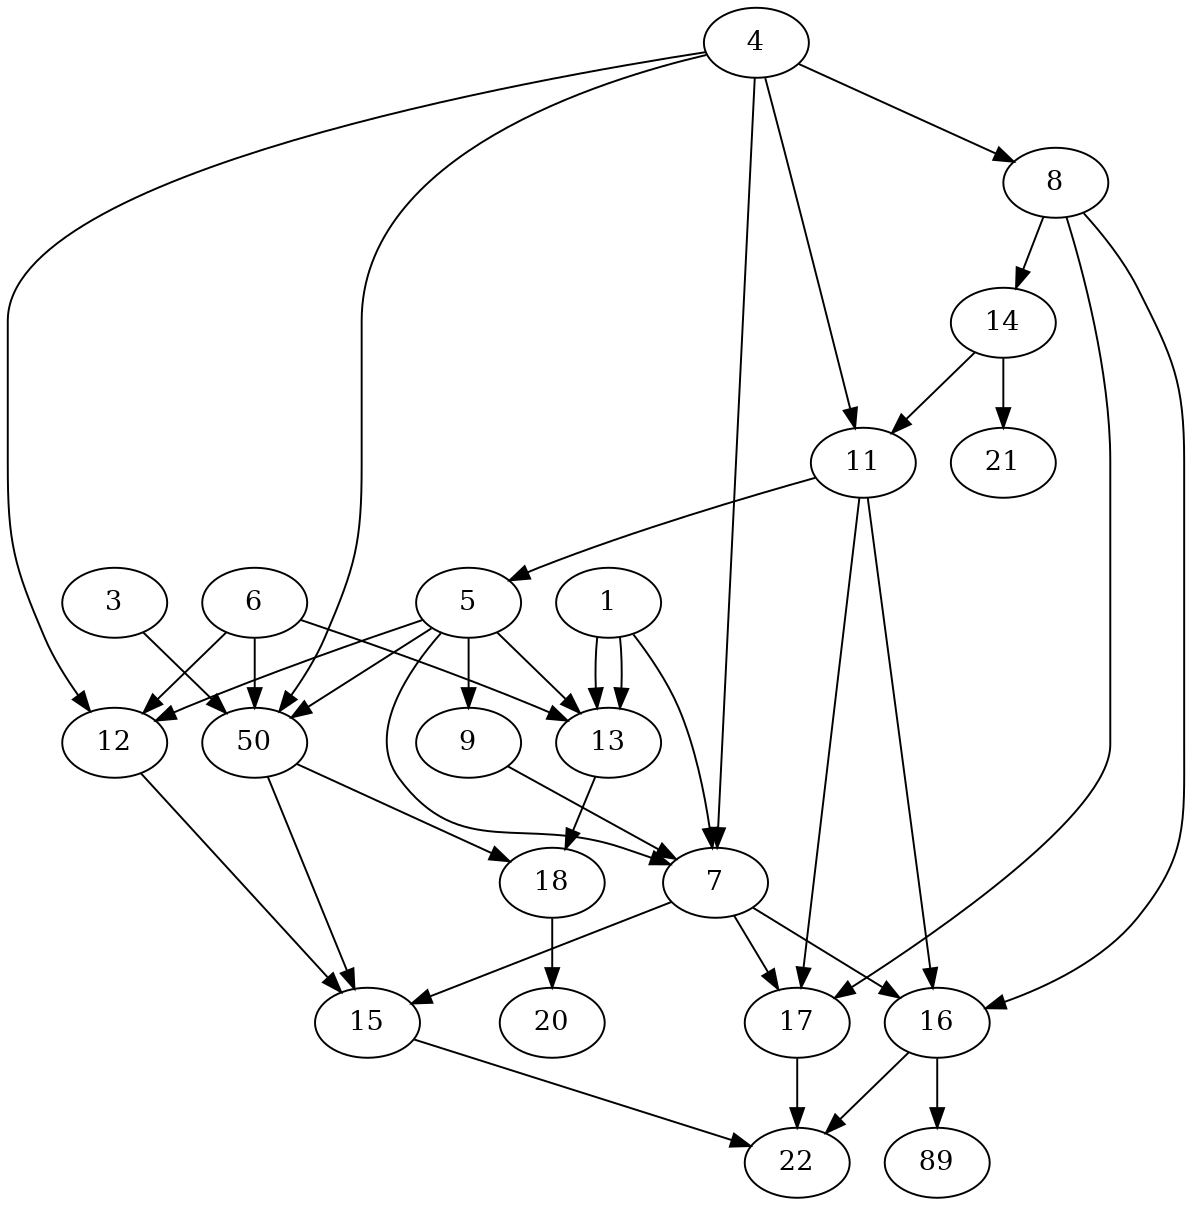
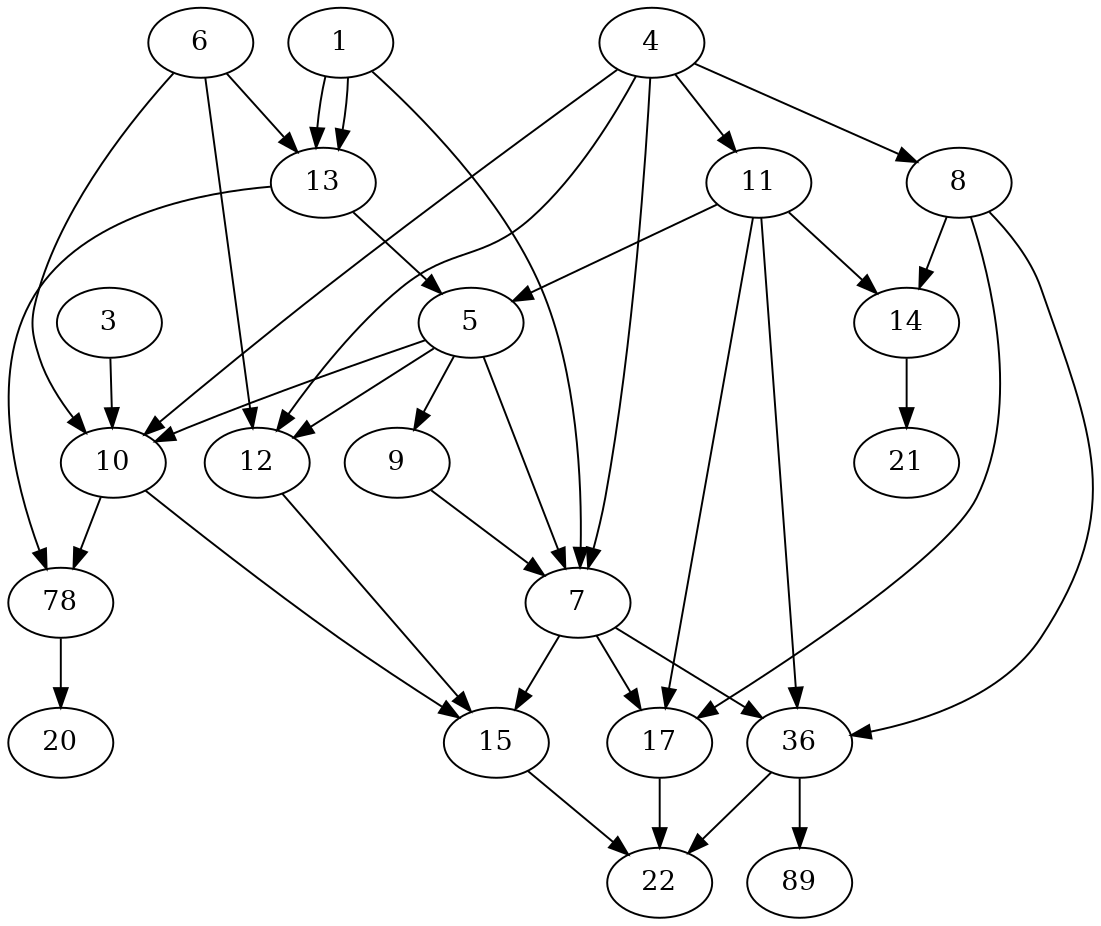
  digraph {
    node [alpha=0.01]
    1 [expect_size=6466169026120201]
    7 [alpha=0.12 expect_size=85710018851683680]
    13 [alpha=0.16 expect_size=999045363400704000000]
    15 [alpha=0.10 expect_size=1836068243275053312]
-   16 [expect_size=4361275554872688]
+   16 [expect_size=4361275554872688 label=36]
    17 [alpha=0.00 expect_size=1104394604668832128]
-   18 [alpha=0.19 expect_size=17793258215016590]
+   18 [alpha=0.19 expect_size=17793258215016590 label=78]
    22 [alpha=0.09 expect_size=1160015799919862349824]
    n9 [alpha=0.20 expect_size=1343338191930483802112 label=89]
    20 [alpha=0.12 expect_size=42316067198016664]
    3 [alpha=0.00 expect_size=1616428312419965184]
-   10 [alpha=0.03 expect_size=11820410691052832 label=50]
+   10 [alpha=0.03 expect_size=11820410691052832]
    4 [alpha=0.16 expect_size=21668737559278560]
    8 [expect_size=1254251001632583057408]
    11 [alpha=0.09 expect_size=21872366521158672]
    12 [alpha=0.12 expect_size=159756094478627904]
    14 [alpha=0.10 expect_size=268025196891661472]
    5 [alpha=0.03 expect_size=176130092808437824]
    21 [alpha=0.05 expect_size=1191768309669071872]
    9 [alpha=0.07 expect_size=1525877295145811968000]
    6 [alpha=0.06 expect_size=543309009613131]
    1 -> 7
    1 -> 13
    1 -> 13
    7 -> 15
    7 -> 16
    7 -> 17
    13 -> 18
    15 -> 22
    16 -> 22
    16 -> n9
    17 -> 22
    18 -> 20
    3 -> 10
    10 -> 15
    10 -> 18
    4 -> 7
    4 -> 10
    4 -> 8
    4 -> 11
    4 -> 12
    8 -> 16
    8 -> 17
    8 -> 14
    11 -> 16
    11 -> 17
-   14 -> 11
+   11 -> 14
    11 -> 5
    12 -> 15
    14 -> 21
    5 -> 7
-   5 -> 13
+   13 -> 5
    5 -> 10
    5 -> 12
    5 -> 9
    9 -> 7
    6 -> 13
    6 -> 10
    6 -> 12
  }
